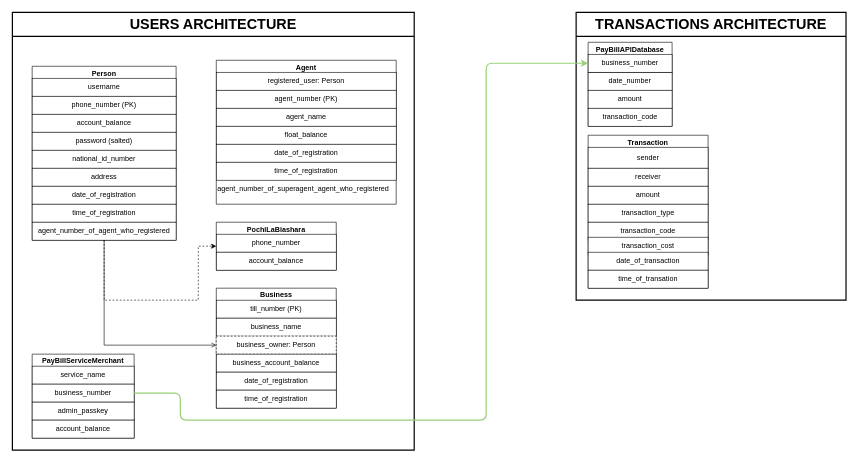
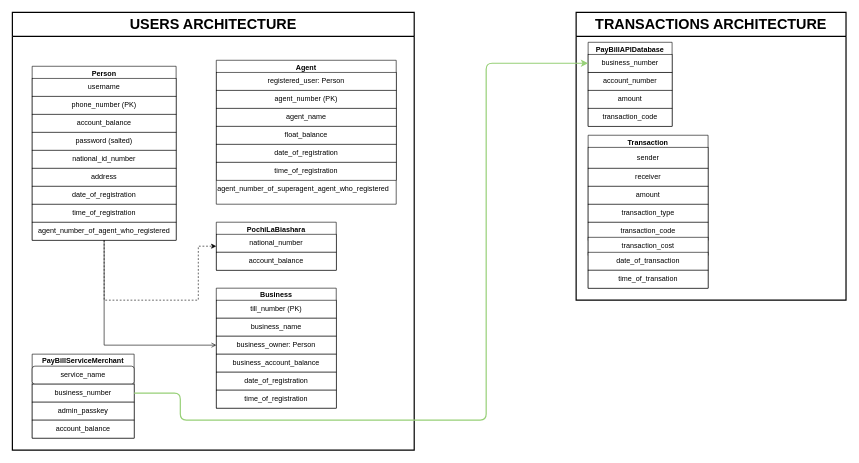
  <mxCell id="0" />
  <mxCell id="1" parent="0" />
  <mxCell id="2" value="&lt;font style=&quot;font-size: 24px;&quot;&gt;USERS ARCHITECTURE&lt;/font&gt;" style="swimlane;whiteSpace=wrap;html=1;strokeWidth=2;fillColor=none;strokeColor=#000000;startSize=40;" parent="1" vertex="1"><mxGeometry x="20" y="20" width="670" height="730" as="geometry"><mxRectangle x="40" y="-1120" width="180" height="30" as="alternateBounds" /></mxGeometry></mxCell>
  <mxCell id="3" value="Person" style="swimlane;whiteSpace=wrap;html=1;" parent="2" vertex="1"><mxGeometry x="33" y="90" width="240" height="290" as="geometry" /></mxCell>
  <mxCell id="4" value="username" style="rounded=0;whiteSpace=wrap;html=1;" parent="3" vertex="1"><mxGeometry y="20" width="240" height="30" as="geometry" /></mxCell>
  <mxCell id="5" value="phone_number (PK)" style="rounded=0;whiteSpace=wrap;html=1;" parent="3" vertex="1"><mxGeometry y="50" width="240" height="30" as="geometry" /></mxCell>
  <mxCell id="6" value="account_balance" style="rounded=0;whiteSpace=wrap;html=1;" parent="3" vertex="1"><mxGeometry y="80" width="240" height="30" as="geometry" /></mxCell>
  <mxCell id="7" value="password (salted)" style="rounded=0;whiteSpace=wrap;html=1;" parent="3" vertex="1"><mxGeometry y="110" width="240" height="30" as="geometry" /></mxCell>
  <mxCell id="8" value="national_id_number" style="rounded=0;whiteSpace=wrap;html=1;" parent="3" vertex="1"><mxGeometry y="140" width="240" height="30" as="geometry" /></mxCell>
  <mxCell id="9" value="address" style="rounded=0;whiteSpace=wrap;html=1;" parent="3" vertex="1"><mxGeometry y="170" width="240" height="30" as="geometry" /></mxCell>
  <mxCell id="10" value="date_of_registration" style="rounded=0;whiteSpace=wrap;html=1;" parent="3" vertex="1"><mxGeometry y="200" width="240" height="30" as="geometry" /></mxCell>
  <mxCell id="11" value="time_of_registration" style="rounded=0;whiteSpace=wrap;html=1;" parent="3" vertex="1"><mxGeometry y="230" width="240" height="30" as="geometry" /></mxCell>
  <mxCell id="12" value="agent_number_of_agent_who_registered" style="rounded=0;whiteSpace=wrap;html=1;" parent="3" vertex="1"><mxGeometry y="260" width="240" height="30" as="geometry" /></mxCell>
  <mxCell id="13" value="Agent" style="swimlane;whiteSpace=wrap;html=1;" parent="2" vertex="1"><mxGeometry x="340" y="80" width="300" height="240" as="geometry" /></mxCell>
  <mxCell id="14" value="registered_user: Person" style="rounded=0;whiteSpace=wrap;html=1;" parent="13" vertex="1"><mxGeometry y="20" width="300" height="30" as="geometry" /></mxCell>
  <mxCell id="15" value="agent_number (PK)" style="rounded=0;whiteSpace=wrap;html=1;" parent="13" vertex="1"><mxGeometry y="50" width="300" height="30" as="geometry" /></mxCell>
  <mxCell id="16" value="agent_name" style="rounded=0;whiteSpace=wrap;html=1;" parent="13" vertex="1"><mxGeometry y="80" width="300" height="30" as="geometry" /></mxCell>
  <mxCell id="17" value="float_balance" style="rounded=0;whiteSpace=wrap;html=1;" parent="13" vertex="1"><mxGeometry y="110" width="300" height="30" as="geometry" /></mxCell>
  <mxCell id="18" value="date_of_registration" style="rounded=0;whiteSpace=wrap;html=1;" parent="13" vertex="1"><mxGeometry y="140" width="300" height="30" as="geometry" /></mxCell>
  <mxCell id="19" value="time_of_registration" style="rounded=0;whiteSpace=wrap;html=1;" parent="13" vertex="1"><mxGeometry y="170" width="300" height="30" as="geometry" /></mxCell>
  <mxCell id="20" value="agent_number_of_superagent_agent_who_registered" style="text;whiteSpace=wrap;html=1;" parent="13" vertex="1"><mxGeometry y="200" width="290" height="40" as="geometry" /></mxCell>
  <mxCell id="21" value="PochiLaBiashara" style="swimlane;whiteSpace=wrap;html=1;" parent="2" vertex="1"><mxGeometry x="340" y="350" width="200" height="80" as="geometry" /></mxCell>
- <mxCell id="22" value="phone_number" style="rounded=0;whiteSpace=wrap;html=1;" parent="21" vertex="1"><mxGeometry y="20" width="200" height="30" as="geometry" /></mxCell>
+ <mxCell id="22" value="national_number" style="rounded=0;whiteSpace=wrap;html=1;" parent="21" vertex="1"><mxGeometry y="20" width="200" height="30" as="geometry" /></mxCell>
  <mxCell id="23" value="account_balance" style="rounded=0;whiteSpace=wrap;html=1;" parent="21" vertex="1"><mxGeometry y="50" width="200" height="30" as="geometry" /></mxCell>
  <mxCell id="24" style="edgeStyle=orthogonalEdgeStyle;rounded=0;orthogonalLoop=1;jettySize=auto;html=1;dashed=1;" parent="2" source="3" target="22" edge="1"><mxGeometry relative="1" as="geometry"><mxPoint x="130" y="90" as="sourcePoint" /><Array as="points"><mxPoint x="153" y="480" /><mxPoint x="310" y="480" /><mxPoint x="310" y="390" /></Array></mxGeometry></mxCell>
  <mxCell id="25" value="Business" style="swimlane;whiteSpace=wrap;html=1;" parent="2" vertex="1"><mxGeometry x="340" y="460" width="200" height="200" as="geometry" /></mxCell>
  <mxCell id="26" value="till_number (PK)" style="rounded=0;whiteSpace=wrap;html=1;" parent="25" vertex="1"><mxGeometry y="20" width="200" height="30" as="geometry" /></mxCell>
  <mxCell id="27" value="business_name" style="rounded=0;whiteSpace=wrap;html=1;" parent="25" vertex="1"><mxGeometry y="50" width="200" height="30" as="geometry" /></mxCell>
- <mxCell id="28" value="business_owner: Person" style="rounded=0;whiteSpace=wrap;html=1;dashed=1;" parent="25" vertex="1"><mxGeometry y="80" width="200" height="30" as="geometry" /></mxCell>
+ <mxCell id="28" value="business_owner: Person" style="rounded=0;whiteSpace=wrap;html=1;" parent="25" vertex="1"><mxGeometry y="80" width="200" height="30" as="geometry" /></mxCell>
  <mxCell id="29" value="business_account_balance" style="rounded=0;whiteSpace=wrap;html=1;" parent="25" vertex="1"><mxGeometry y="110" width="200" height="30" as="geometry" /></mxCell>
  <mxCell id="30" value="date_of_registration" style="rounded=0;whiteSpace=wrap;html=1;" parent="25" vertex="1"><mxGeometry y="140" width="200" height="30" as="geometry" /></mxCell>
  <mxCell id="31" value="time_of_registration" style="rounded=0;whiteSpace=wrap;html=1;" parent="25" vertex="1"><mxGeometry y="170" width="200" height="30" as="geometry" /></mxCell>
  <mxCell id="32" style="edgeStyle=orthogonalEdgeStyle;rounded=0;orthogonalLoop=1;jettySize=auto;html=1;entryX=0;entryY=0.5;entryDx=0;entryDy=0;endArrow=open;" parent="2" source="3" target="28" edge="1"><mxGeometry relative="1" as="geometry"><Array as="points"><mxPoint x="153" y="555" /></Array></mxGeometry></mxCell>
  <mxCell id="33" value="PayBillServiceMerchant" style="swimlane;whiteSpace=wrap;html=1;" parent="2" vertex="1"><mxGeometry x="33" y="570" width="170" height="140" as="geometry" /></mxCell>
- <mxCell id="34" value="service_name" style="rounded=0;whiteSpace=wrap;html=1;" parent="33" vertex="1"><mxGeometry y="20" width="170" height="30" as="geometry" /></mxCell>
+ <mxCell id="34" value="service_name" style="whiteSpace=wrap;html=1;rounded=1;" parent="33" vertex="1"><mxGeometry y="20" width="170" height="30" as="geometry" /></mxCell>
  <mxCell id="35" value="business_number" style="rounded=0;whiteSpace=wrap;html=1;" parent="33" vertex="1"><mxGeometry y="50" width="170" height="30" as="geometry" /></mxCell>
  <mxCell id="36" value="admin_passkey" style="rounded=0;whiteSpace=wrap;html=1;" parent="33" vertex="1"><mxGeometry y="80" width="170" height="30" as="geometry" /></mxCell>
  <mxCell id="37" value="account_balance" style="rounded=0;whiteSpace=wrap;html=1;" parent="33" vertex="1"><mxGeometry y="110" width="170" height="30" as="geometry" /></mxCell>
  <mxCell id="38" value="&lt;font style=&quot;font-size: 24px;&quot;&gt;TRANSACTIONS ARCHITECTURE&lt;/font&gt;" style="swimlane;whiteSpace=wrap;html=1;strokeWidth=2;startSize=40;" parent="1" vertex="1"><mxGeometry x="960" y="20" width="450" height="480" as="geometry"><mxRectangle x="890" y="-1110" width="230" height="30" as="alternateBounds" /></mxGeometry></mxCell>
  <mxCell id="39" value="PayBillAPIDatabase" style="swimlane;whiteSpace=wrap;html=1;" parent="38" vertex="1"><mxGeometry x="20" y="50" width="140" height="140" as="geometry" /></mxCell>
- <mxCell id="40" value="date_number" style="rounded=0;whiteSpace=wrap;html=1;" parent="39" vertex="1"><mxGeometry y="50" width="140" height="30" as="geometry" /></mxCell>
+ <mxCell id="40" value="account_number" style="rounded=0;whiteSpace=wrap;html=1;" parent="39" vertex="1"><mxGeometry y="50" width="140" height="30" as="geometry" /></mxCell>
  <mxCell id="41" value="amount" style="rounded=0;whiteSpace=wrap;html=1;" parent="39" vertex="1"><mxGeometry y="80" width="140" height="30" as="geometry" /></mxCell>
  <mxCell id="42" value="transaction_code" style="rounded=0;whiteSpace=wrap;html=1;" parent="39" vertex="1"><mxGeometry y="110" width="140" height="30" as="geometry" /></mxCell>
  <mxCell id="43" value="business_number" style="rounded=0;whiteSpace=wrap;html=1;" parent="39" vertex="1"><mxGeometry y="20" width="140" height="30" as="geometry" /></mxCell>
  <mxCell id="44" value="Transaction" style="swimlane;whiteSpace=wrap;html=1;" parent="38" vertex="1"><mxGeometry x="20" y="205" width="200" height="255" as="geometry" /></mxCell>
  <mxCell id="45" value="sender" style="rounded=0;whiteSpace=wrap;html=1;" parent="44" vertex="1"><mxGeometry y="20" width="200" height="35" as="geometry" /></mxCell>
  <mxCell id="46" value="receiver" style="rounded=0;whiteSpace=wrap;html=1;" parent="44" vertex="1"><mxGeometry y="55" width="200" height="30" as="geometry" /></mxCell>
  <mxCell id="47" value="amount" style="rounded=0;whiteSpace=wrap;html=1;" parent="44" vertex="1"><mxGeometry y="85" width="200" height="30" as="geometry" /></mxCell>
  <mxCell id="48" value="transaction_type" style="rounded=0;whiteSpace=wrap;html=1;" parent="44" vertex="1"><mxGeometry y="115" width="200" height="30" as="geometry" /></mxCell>
  <mxCell id="49" value="transaction_code" style="rounded=0;whiteSpace=wrap;html=1;" parent="44" vertex="1"><mxGeometry y="145" width="200" height="30" as="geometry" /></mxCell>
  <mxCell id="50" value="transaction_cost" style="rounded=0;whiteSpace=wrap;html=1;" parent="44" vertex="1"><mxGeometry y="170" width="200" height="30" as="geometry" /></mxCell>
  <mxCell id="51" value="date_of_transaction" style="rounded=0;whiteSpace=wrap;html=1;" parent="44" vertex="1"><mxGeometry y="195" width="200" height="30" as="geometry" /></mxCell>
  <mxCell id="52" value="time_of_transation" style="rounded=0;whiteSpace=wrap;html=1;" parent="44" vertex="1"><mxGeometry y="225" width="200" height="30" as="geometry" /></mxCell>
  <mxCell id="53" style="edgeStyle=orthogonalEdgeStyle;rounded=1;orthogonalLoop=1;jettySize=auto;html=1;entryX=0;entryY=0.25;entryDx=0;entryDy=0;strokeWidth=2;strokeColor=#97D077;" parent="1" source="35" target="39" edge="1"><mxGeometry relative="1" as="geometry"><Array as="points"><mxPoint x="300" y="655" /><mxPoint x="300" y="700" /><mxPoint x="810" y="700" /><mxPoint x="810" y="105" /></Array></mxGeometry></mxCell>
